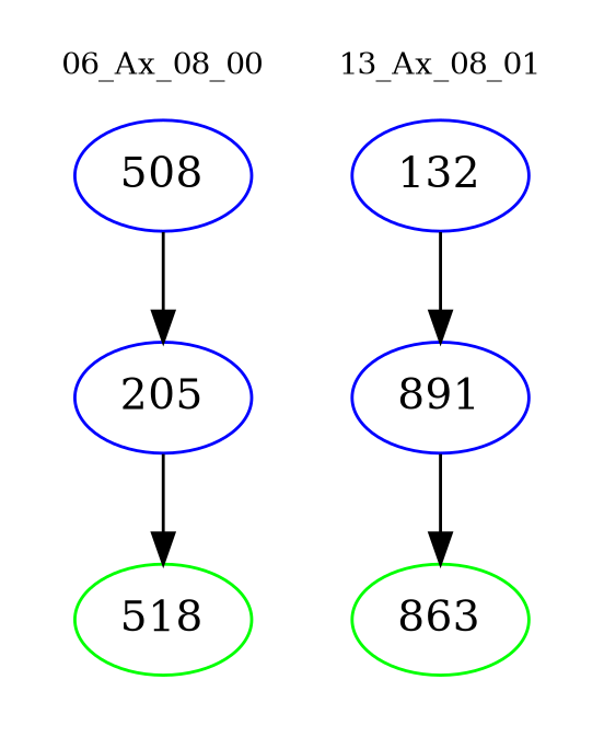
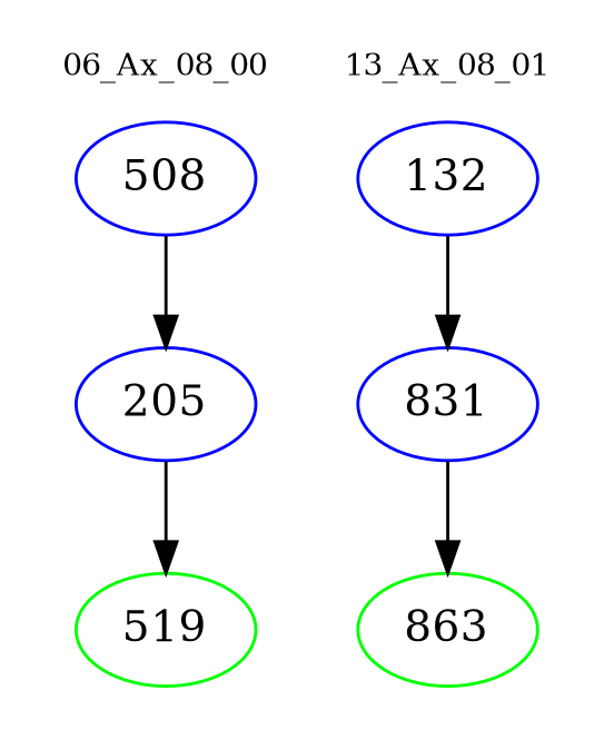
  digraph {
    node [color=blue]
    edge [color=black]
    n1 [label=508]
    n2 [label=205]
-   n3 [color=green label=518]
+   n3 [color=green label=519]
    n4 [label=132]
-   n5 [label=891]
+   n5 [label=831]
    n6 [color=green label=863]
    subgraph cluster_1 {
      color=white
      fontsize=10
      label="06_Ax_08_00"
      n1
      n2
      n3
    }
    subgraph cluster_2 {
      color=white
      fontsize=10
      label="13_Ax_08_01"
      n4
      n5
      n6
    }
    n1 -> n2
    n2 -> n3
    n4 -> n5
    n5 -> n6
  }
